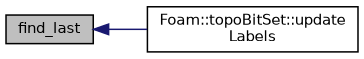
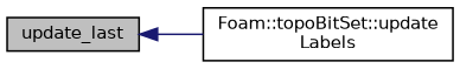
  digraph {
    rankdir=LR
    node [color=black fontname=Helvetica fontsize=10 shape=record]
-   n1 [fillcolor=grey75 fontcolor=black height=0.2 label=find_last style=filled width=0.4]
+   n1 [fillcolor=grey75 fontcolor=black height=0.2 label=update_last style=filled width=0.4]
    n2 [height=0.2 label="Foam::topoBitSet::update\lLabels" width=0.4]
    n1 -> n2 [color=midnightblue dir=back fontname=Helvetica fontsize=10 labelfontname=Helvetica labelfontsize=10 style=solid]
  }
